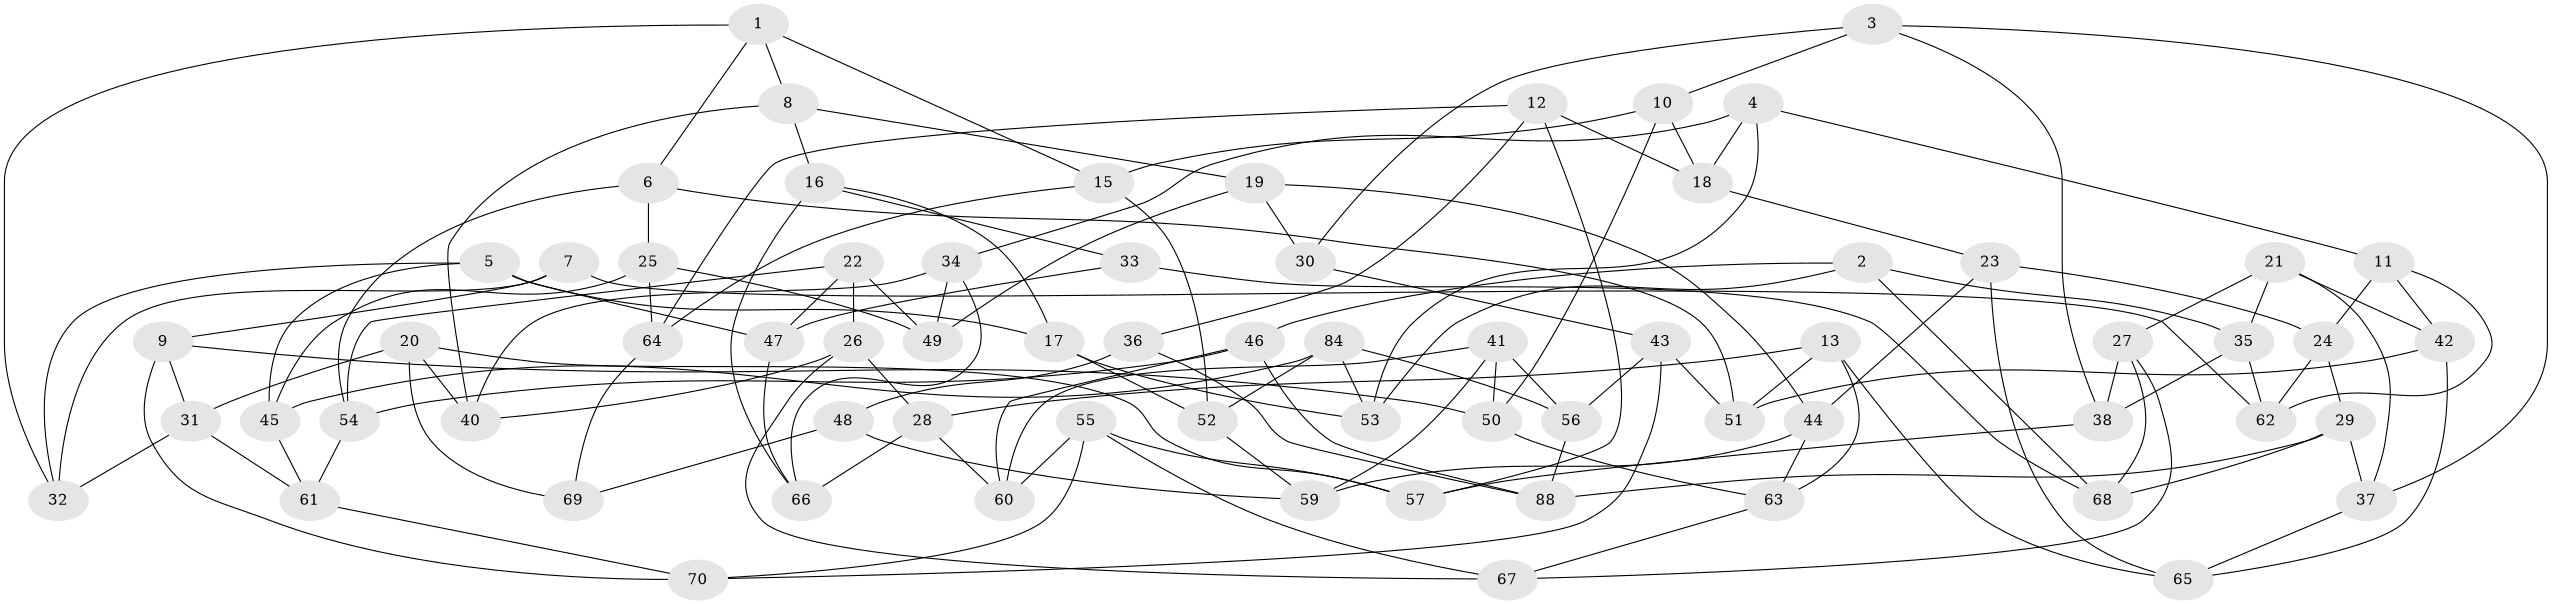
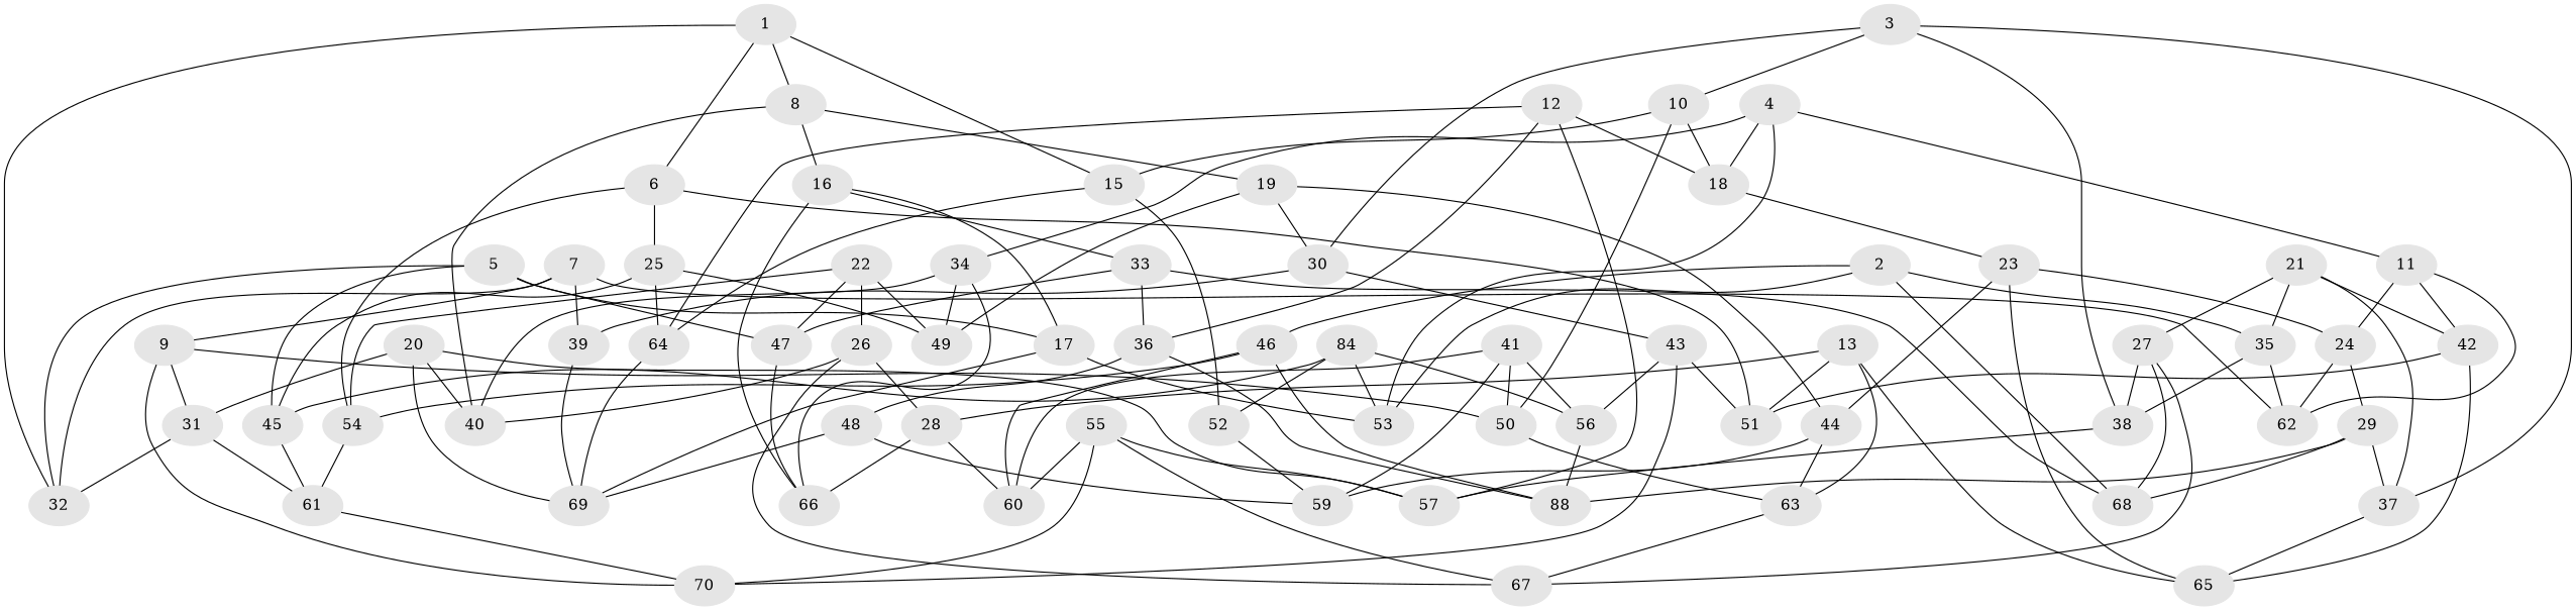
  graph {
    node [color=gray90 style=filled]
    1
    6
    8
    15
    32
    25
    51
    54
    16
    19
    40
    64
    52
    2
    35
    46
    53
    68
    38
    62
    60
    n22 [label=88]
    3
    10
    30
    37
    18
    50
+   39
    43
    65
    57
    4
    11
    34
    24
    42
    23
    66
    49
    5
    17
    45
    47
    61
    7
    9
    31
    70
    69
    33
    44
    63
    29
    12
    36
    48
    13
    28
    67
    n61 [label=84]
    56
    59
    20
    21
    27
    22
    26
    41
    55
    1 -- 6
    1 -- 8
    1 -- 15
    1 -- 32
    6 -- 25
    6 -- 51
    6 -- 54
    8 -- 16
    8 -- 19
    8 -- 40
    15 -- 64
    15 -- 52
    25 -- 64
    25 -- 49
    25 -- 45
    54 -- 61
    16 -- 66
    16 -- 17
    16 -- 33
    19 -- 30
    19 -- 49
    19 -- 44
    64 -- 69
    52 -- 59
    2 -- 35
    2 -- 46
    2 -- 53
    2 -- 68
    35 -- 38
    35 -- 62
    46 -- 54
    46 -- 60
    46 -- n22
    38 -- 57
    3 -- 38
    3 -- 10
    3 -- 30
    3 -- 37
    10 -- 15
    10 -- 18
    10 -- 50
+   30 -- 39
    30 -- 43
    37 -- 65
    18 -- 23
    50 -- 63
+   39 -- 69
    43 -- 51
    43 -- 70
    43 -- 56
    4 -- 53
    4 -- 18
    4 -- 11
    4 -- 34
    11 -- 62
    11 -- 24
    11 -- 42
    34 -- 40
    34 -- 66
    34 -- 49
    24 -- 62
    24 -- 29
    42 -- 51
    42 -- 65
    23 -- 65
    23 -- 24
    23 -- 44
    5 -- 32
    5 -- 17
    5 -- 45
    5 -- 47
-   17 -- 52
+   17 -- 69
    17 -- 53
    45 -- 61
    47 -- 66
    61 -- 70
    7 -- 32
    7 -- 62
+   7 -- 39
    7 -- 9
    9 -- 50
    9 -- 31
    9 -- 70
    31 -- 32
    31 -- 61
    33 -- 68
    33 -- 47
+   33 -- 36
    44 -- 63
    44 -- 59
    63 -- 67
    29 -- 68
    29 -- n22
    29 -- 37
    12 -- 64
    12 -- 18
    12 -- 57
    12 -- 36
    36 -- n22
    36 -- 48
    48 -- 69
    48 -- 59
    13 -- 51
    13 -- 65
    13 -- 63
    13 -- 28
    28 -- 60
    28 -- 66
    n61 -- 52
    n61 -- 53
    n61 -- 45
    n61 -- 56
    56 -- n22
    20 -- 40
    20 -- 57
    20 -- 31
    20 -- 69
    21 -- 35
    21 -- 37
    21 -- 42
    21 -- 27
    27 -- 68
    27 -- 38
    27 -- 67
    22 -- 54
    22 -- 49
    22 -- 47
    22 -- 26
    26 -- 40
    26 -- 28
    26 -- 67
    41 -- 60
    41 -- 50
    41 -- 56
    41 -- 59
    55 -- 60
    55 -- 57
    55 -- 70
    55 -- 67
  }
